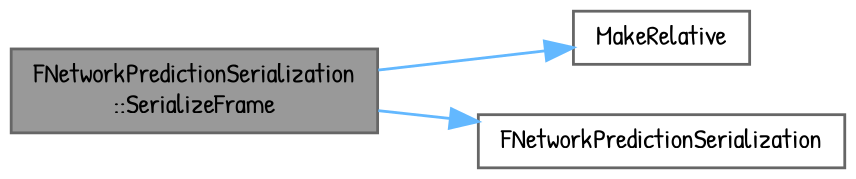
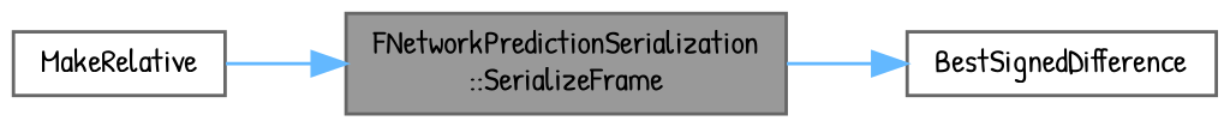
  digraph {
    fontname="Patrick Hand"
    rankdir=LR
    node [color=grey40 fillcolor=white fontname="Patrick Hand" fontsize=10 shape=box style=filled]
    edge [color=steelblue1 fontname="Patrick Hand" fontsize=10 labelfontname=Helvetica labelfontsize=10 style=solid]
    n1 [color=gray40 fillcolor=grey60 fontcolor=black height=0.2 label="FNetworkPredictionSerialization\l::SerializeFrame" width=0.4]
    n2 [height=0.2 label=MakeRelative width=0.4]
-   n3 [height=0.2 label=FNetworkPredictionSerialization width=0.4]
-   n1 -> n2
+   n3 [height=0.2 label=BestSignedDifference width=0.4]
+   n2 -> n1
    n1 -> n3
  }
